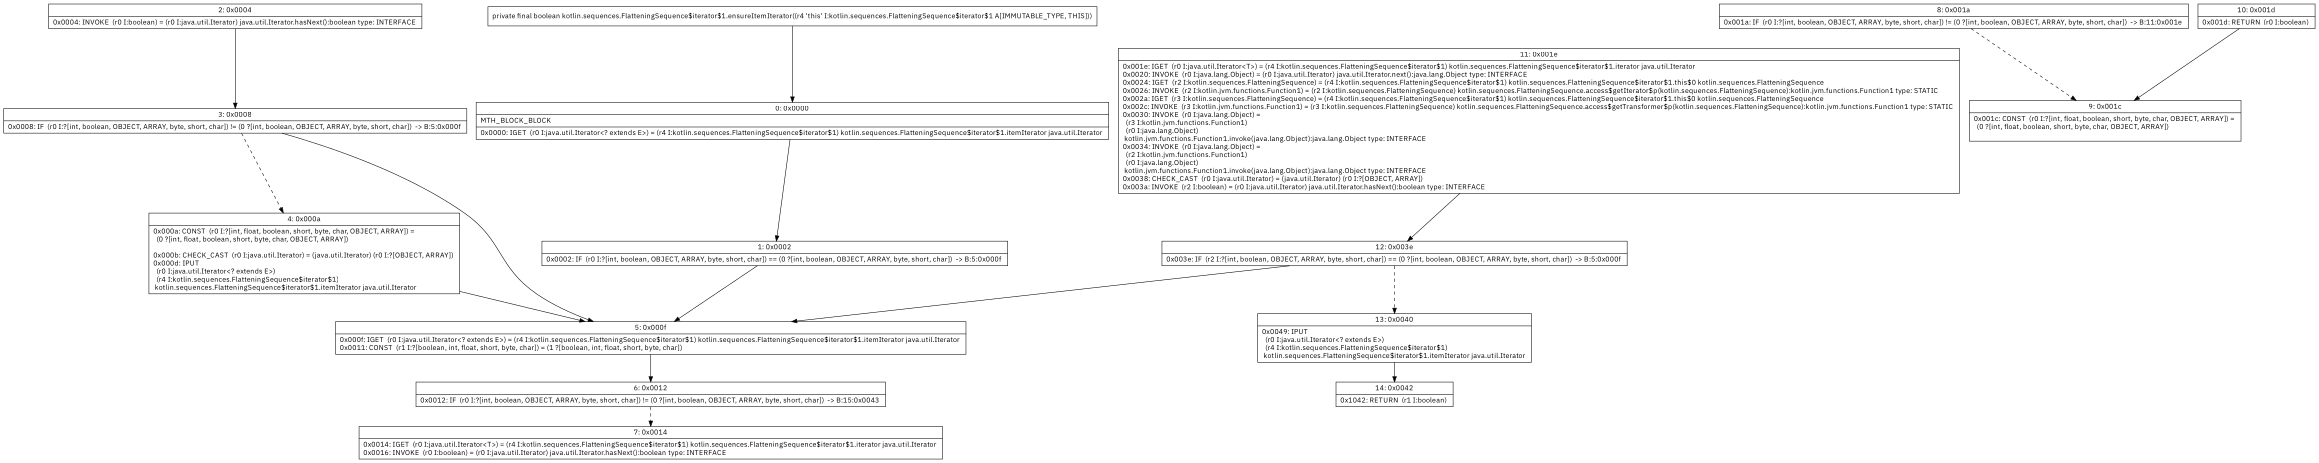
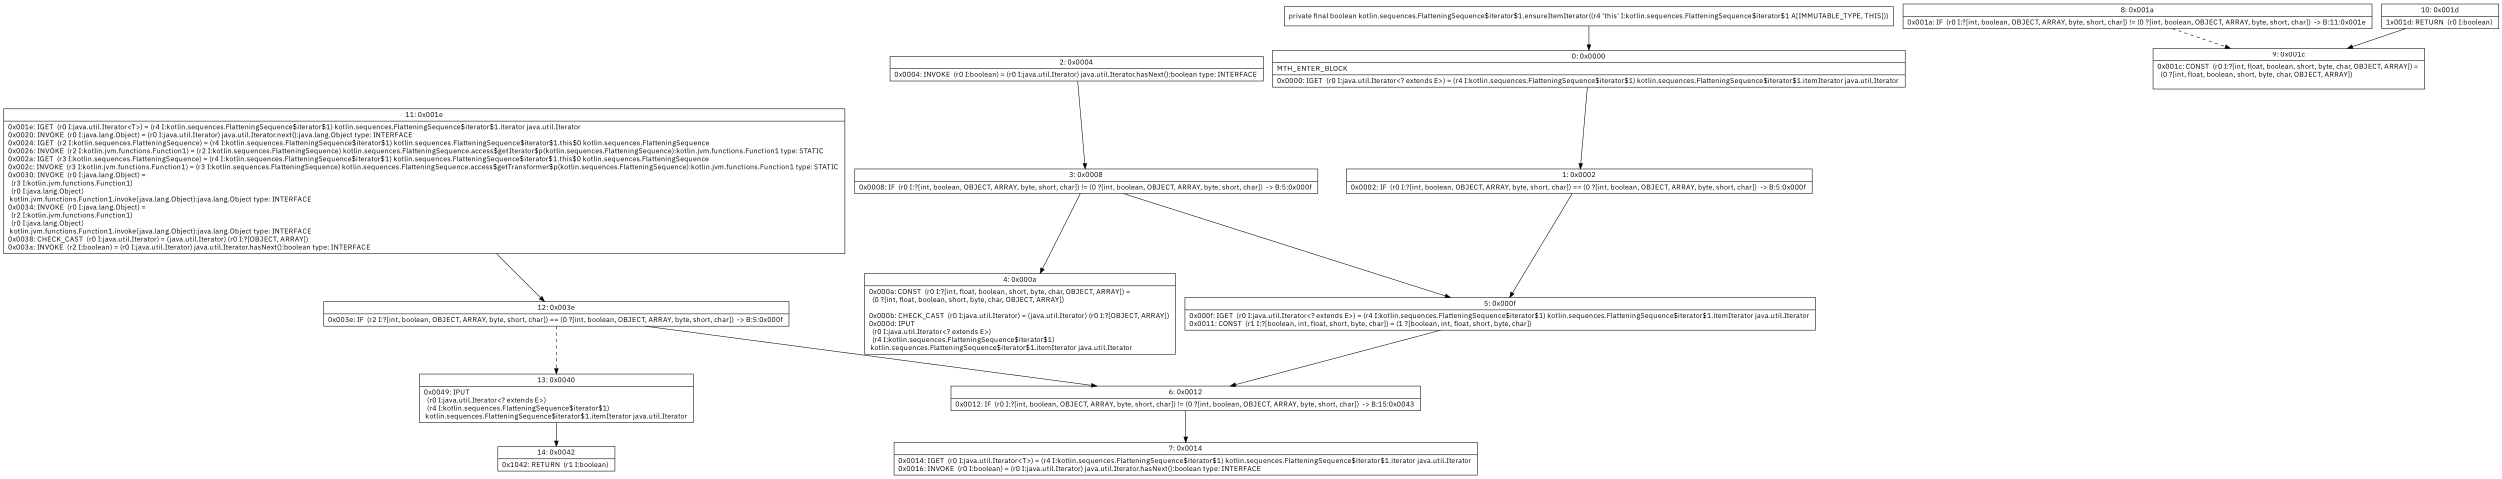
  digraph {
    fontname="IBM Plex Sans"
    node [fontname="IBM Plex Sans" shape=record]
    edge [fontname="IBM Plex Sans"]
-   n1 [label="{0\:\ 0x0000|MTH_BLOCK_BLOCK\l|0x0000: IGET  (r0 I:java.util.Iterator\<? extends E\>) = (r4 I:kotlin.sequences.FlatteningSequence$iterator$1) kotlin.sequences.FlatteningSequence$iterator$1.itemIterator java.util.Iterator \l}"]
+   n1 [label="{0\:\ 0x0000|MTH_ENTER_BLOCK\l|0x0000: IGET  (r0 I:java.util.Iterator\<? extends E\>) = (r4 I:kotlin.sequences.FlatteningSequence$iterator$1) kotlin.sequences.FlatteningSequence$iterator$1.itemIterator java.util.Iterator \l}"]
    n2 [label="{1\:\ 0x0002|0x0002: IF  (r0 I:?[int, boolean, OBJECT, ARRAY, byte, short, char]) == (0 ?[int, boolean, OBJECT, ARRAY, byte, short, char])  \-\> B:5:0x000f \l}"]
    n3 [label="{5\:\ 0x000f|0x000f: IGET  (r0 I:java.util.Iterator\<? extends E\>) = (r4 I:kotlin.sequences.FlatteningSequence$iterator$1) kotlin.sequences.FlatteningSequence$iterator$1.itemIterator java.util.Iterator \l0x0011: CONST  (r1 I:?[boolean, int, float, short, byte, char]) = (1 ?[boolean, int, float, short, byte, char]) \l}"]
    n4 [label="{2\:\ 0x0004|0x0004: INVOKE  (r0 I:boolean) = (r0 I:java.util.Iterator) java.util.Iterator.hasNext():boolean type: INTERFACE \l}"]
    n5 [label="{3\:\ 0x0008|0x0008: IF  (r0 I:?[int, boolean, OBJECT, ARRAY, byte, short, char]) != (0 ?[int, boolean, OBJECT, ARRAY, byte, short, char])  \-\> B:5:0x000f \l}"]
    n6 [label="{6\:\ 0x0012|0x0012: IF  (r0 I:?[int, boolean, OBJECT, ARRAY, byte, short, char]) != (0 ?[int, boolean, OBJECT, ARRAY, byte, short, char])  \-\> B:15:0x0043 \l}"]
    n7 [label="{4\:\ 0x000a|0x000a: CONST  (r0 I:?[int, float, boolean, short, byte, char, OBJECT, ARRAY]) = \l  (0 ?[int, float, boolean, short, byte, char, OBJECT, ARRAY])\l \l0x000b: CHECK_CAST  (r0 I:java.util.Iterator) = (java.util.Iterator) (r0 I:?[OBJECT, ARRAY]) \l0x000d: IPUT  \l  (r0 I:java.util.Iterator\<? extends E\>)\l  (r4 I:kotlin.sequences.FlatteningSequence$iterator$1)\l kotlin.sequences.FlatteningSequence$iterator$1.itemIterator java.util.Iterator \l}"]
    n8 [label="{7\:\ 0x0014|0x0014: IGET  (r0 I:java.util.Iterator\<T\>) = (r4 I:kotlin.sequences.FlatteningSequence$iterator$1) kotlin.sequences.FlatteningSequence$iterator$1.iterator java.util.Iterator \l0x0016: INVOKE  (r0 I:boolean) = (r0 I:java.util.Iterator) java.util.Iterator.hasNext():boolean type: INTERFACE \l}"]
    n9 [label="{8\:\ 0x001a|0x001a: IF  (r0 I:?[int, boolean, OBJECT, ARRAY, byte, short, char]) != (0 ?[int, boolean, OBJECT, ARRAY, byte, short, char])  \-\> B:11:0x001e \l}"]
    n10 [label="{9\:\ 0x001c|0x001c: CONST  (r0 I:?[int, float, boolean, short, byte, char, OBJECT, ARRAY]) = \l  (0 ?[int, float, boolean, short, byte, char, OBJECT, ARRAY])\l \l}"]
    n11 [label="{11\:\ 0x001e|0x001e: IGET  (r0 I:java.util.Iterator\<T\>) = (r4 I:kotlin.sequences.FlatteningSequence$iterator$1) kotlin.sequences.FlatteningSequence$iterator$1.iterator java.util.Iterator \l0x0020: INVOKE  (r0 I:java.lang.Object) = (r0 I:java.util.Iterator) java.util.Iterator.next():java.lang.Object type: INTERFACE \l0x0024: IGET  (r2 I:kotlin.sequences.FlatteningSequence) = (r4 I:kotlin.sequences.FlatteningSequence$iterator$1) kotlin.sequences.FlatteningSequence$iterator$1.this$0 kotlin.sequences.FlatteningSequence \l0x0026: INVOKE  (r2 I:kotlin.jvm.functions.Function1) = (r2 I:kotlin.sequences.FlatteningSequence) kotlin.sequences.FlatteningSequence.access$getIterator$p(kotlin.sequences.FlatteningSequence):kotlin.jvm.functions.Function1 type: STATIC \l0x002a: IGET  (r3 I:kotlin.sequences.FlatteningSequence) = (r4 I:kotlin.sequences.FlatteningSequence$iterator$1) kotlin.sequences.FlatteningSequence$iterator$1.this$0 kotlin.sequences.FlatteningSequence \l0x002c: INVOKE  (r3 I:kotlin.jvm.functions.Function1) = (r3 I:kotlin.sequences.FlatteningSequence) kotlin.sequences.FlatteningSequence.access$getTransformer$p(kotlin.sequences.FlatteningSequence):kotlin.jvm.functions.Function1 type: STATIC \l0x0030: INVOKE  (r0 I:java.lang.Object) = \l  (r3 I:kotlin.jvm.functions.Function1)\l  (r0 I:java.lang.Object)\l kotlin.jvm.functions.Function1.invoke(java.lang.Object):java.lang.Object type: INTERFACE \l0x0034: INVOKE  (r0 I:java.lang.Object) = \l  (r2 I:kotlin.jvm.functions.Function1)\l  (r0 I:java.lang.Object)\l kotlin.jvm.functions.Function1.invoke(java.lang.Object):java.lang.Object type: INTERFACE \l0x0038: CHECK_CAST  (r0 I:java.util.Iterator) = (java.util.Iterator) (r0 I:?[OBJECT, ARRAY]) \l0x003a: INVOKE  (r2 I:boolean) = (r0 I:java.util.Iterator) java.util.Iterator.hasNext():boolean type: INTERFACE \l}"]
    n12 [label="{12\:\ 0x003e|0x003e: IF  (r2 I:?[int, boolean, OBJECT, ARRAY, byte, short, char]) == (0 ?[int, boolean, OBJECT, ARRAY, byte, short, char])  \-\> B:5:0x000f \l}"]
-   n13 [label="{10\:\ 0x001d|0x001d: RETURN  (r0 I:boolean) \l}"]
+   n13 [label="{10\:\ 0x001d|1x001d: RETURN  (r0 I:boolean) \l}"]
    n14 [label="{13\:\ 0x0040|0x0049: IPUT  \l  (r0 I:java.util.Iterator\<? extends E\>)\l  (r4 I:kotlin.sequences.FlatteningSequence$iterator$1)\l kotlin.sequences.FlatteningSequence$iterator$1.itemIterator java.util.Iterator \l}"]
    n15 [label="{14\:\ 0x0042|0x1042: RETURN  (r1 I:boolean) \l}"]
    n16 [label="{private final boolean kotlin.sequences.FlatteningSequence$iterator$1.ensureItemIterator((r4 'this' I:kotlin.sequences.FlatteningSequence$iterator$1 A[IMMUTABLE_TYPE, THIS])) }"]
    n1 -> n2
    n2 -> n3
    n3 -> n6
    n4 -> n5
    n5 -> n3
-   n5 -> n7 [style=dashed]
-   n6 -> n8 [style=dashed]
-   n7 -> n3
+   n5 -> n7 [style=solid]
+   n6 -> n8 [style=solid]
    n9 -> n10 [style=dashed]
    n11 -> n12
-   n12 -> n3
+   n12 -> n6
    n12 -> n14 [style=dashed]
    n13 -> n10
    n14 -> n15
    n16 -> n1
  }
